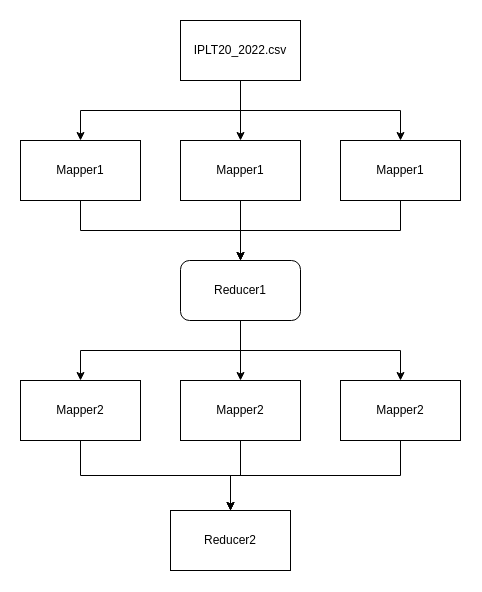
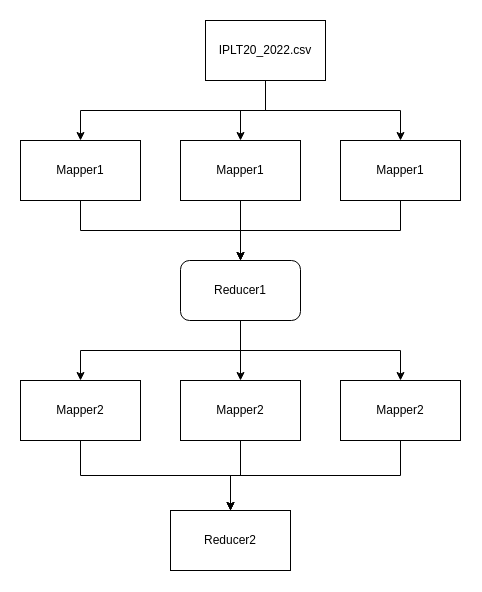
  <mxCell id="0" />
  <mxCell id="1" parent="0" />
  <mxCell id="2" style="edgeStyle=orthogonalEdgeStyle;rounded=0;orthogonalLoop=1;jettySize=auto;html=1;exitX=0.5;exitY=1;exitDx=0;exitDy=0;entryX=0.5;entryY=0;entryDx=0;entryDy=0;" parent="1" source="5" target="7" edge="1"><mxGeometry relative="1" as="geometry" /></mxCell>
  <mxCell id="3" style="edgeStyle=orthogonalEdgeStyle;rounded=0;orthogonalLoop=1;jettySize=auto;html=1;exitX=0.5;exitY=1;exitDx=0;exitDy=0;entryX=0.5;entryY=0;entryDx=0;entryDy=0;" parent="1" source="5" target="11" edge="1"><mxGeometry relative="1" as="geometry" /></mxCell>
  <mxCell id="4" style="edgeStyle=orthogonalEdgeStyle;rounded=0;orthogonalLoop=1;jettySize=auto;html=1;exitX=0.5;exitY=1;exitDx=0;exitDy=0;" parent="1" source="5" target="9" edge="1"><mxGeometry relative="1" as="geometry" /></mxCell>
- <mxCell id="5" value="IPLT20_2022.csv" style="rounded=0;whiteSpace=wrap;html=1;" parent="1" vertex="1"><mxGeometry x="180" y="20" width="120" height="60" as="geometry" /></mxCell>
+ <mxCell id="5" value="IPLT20_2022.csv" style="rounded=0;whiteSpace=wrap;html=1;" parent="1" vertex="1"><mxGeometry x="205" y="20" width="120" height="60" as="geometry" /></mxCell>
  <mxCell id="6" style="edgeStyle=orthogonalEdgeStyle;rounded=0;orthogonalLoop=1;jettySize=auto;html=1;exitX=0.5;exitY=1;exitDx=0;exitDy=0;entryX=0.5;entryY=0;entryDx=0;entryDy=0;" parent="1" source="7" target="15" edge="1"><mxGeometry relative="1" as="geometry" /></mxCell>
  <mxCell id="7" value="Mapper1" style="rounded=0;whiteSpace=wrap;html=1;" parent="1" vertex="1"><mxGeometry x="20" y="140" width="120" height="60" as="geometry" /></mxCell>
  <mxCell id="8" style="edgeStyle=orthogonalEdgeStyle;rounded=0;orthogonalLoop=1;jettySize=auto;html=1;exitX=0.5;exitY=1;exitDx=0;exitDy=0;entryX=0.5;entryY=0;entryDx=0;entryDy=0;" parent="1" source="9" target="15" edge="1"><mxGeometry relative="1" as="geometry" /></mxCell>
  <mxCell id="9" value="Mapper1" style="rounded=0;whiteSpace=wrap;html=1;" parent="1" vertex="1"><mxGeometry x="180" y="140" width="120" height="60" as="geometry" /></mxCell>
  <mxCell id="10" style="edgeStyle=orthogonalEdgeStyle;rounded=0;orthogonalLoop=1;jettySize=auto;html=1;exitX=0.5;exitY=1;exitDx=0;exitDy=0;entryX=0.5;entryY=0;entryDx=0;entryDy=0;" parent="1" source="11" target="15" edge="1"><mxGeometry relative="1" as="geometry" /></mxCell>
  <mxCell id="11" value="Mapper1" style="rounded=0;whiteSpace=wrap;html=1;" parent="1" vertex="1"><mxGeometry x="340" y="140" width="120" height="60" as="geometry" /></mxCell>
  <mxCell id="12" style="edgeStyle=orthogonalEdgeStyle;rounded=0;orthogonalLoop=1;jettySize=auto;html=1;exitX=0.5;exitY=1;exitDx=0;exitDy=0;entryX=0.5;entryY=0;entryDx=0;entryDy=0;" parent="1" source="15" target="19" edge="1"><mxGeometry relative="1" as="geometry" /></mxCell>
  <mxCell id="13" style="edgeStyle=orthogonalEdgeStyle;rounded=0;orthogonalLoop=1;jettySize=auto;html=1;exitX=0.5;exitY=1;exitDx=0;exitDy=0;entryX=0.5;entryY=0;entryDx=0;entryDy=0;" parent="1" source="15" target="17" edge="1"><mxGeometry relative="1" as="geometry" /></mxCell>
  <mxCell id="14" style="edgeStyle=orthogonalEdgeStyle;rounded=0;orthogonalLoop=1;jettySize=auto;html=1;exitX=0.5;exitY=1;exitDx=0;exitDy=0;entryX=0.5;entryY=0;entryDx=0;entryDy=0;" parent="1" source="15" target="21" edge="1"><mxGeometry relative="1" as="geometry" /></mxCell>
  <mxCell id="15" value="Reducer1" style="whiteSpace=wrap;html=1;rounded=1;" parent="1" vertex="1"><mxGeometry x="180" y="260" width="120" height="60" as="geometry" /></mxCell>
  <mxCell id="16" style="edgeStyle=orthogonalEdgeStyle;rounded=0;orthogonalLoop=1;jettySize=auto;html=1;exitX=0.5;exitY=1;exitDx=0;exitDy=0;entryX=0.5;entryY=0;entryDx=0;entryDy=0;" parent="1" source="17" target="22" edge="1"><mxGeometry relative="1" as="geometry" /></mxCell>
  <mxCell id="17" value="Mapper2" style="rounded=0;whiteSpace=wrap;html=1;" parent="1" vertex="1"><mxGeometry x="20" y="380" width="120" height="60" as="geometry" /></mxCell>
  <mxCell id="18" style="edgeStyle=orthogonalEdgeStyle;rounded=0;orthogonalLoop=1;jettySize=auto;html=1;exitX=0.5;exitY=1;exitDx=0;exitDy=0;entryX=0.5;entryY=0;entryDx=0;entryDy=0;" parent="1" source="19" target="22" edge="1"><mxGeometry relative="1" as="geometry" /></mxCell>
  <mxCell id="19" value="Mapper2" style="rounded=0;whiteSpace=wrap;html=1;" parent="1" vertex="1"><mxGeometry x="180" y="380" width="120" height="60" as="geometry" /></mxCell>
  <mxCell id="20" style="edgeStyle=orthogonalEdgeStyle;rounded=0;orthogonalLoop=1;jettySize=auto;html=1;exitX=0.5;exitY=1;exitDx=0;exitDy=0;" parent="1" source="21" target="22" edge="1"><mxGeometry relative="1" as="geometry" /></mxCell>
  <mxCell id="21" value="Mapper2" style="rounded=0;whiteSpace=wrap;html=1;" parent="1" vertex="1"><mxGeometry x="340" y="380" width="120" height="60" as="geometry" /></mxCell>
  <mxCell id="22" value="Reducer2" style="rounded=0;whiteSpace=wrap;html=1;" parent="1" vertex="1"><mxGeometry x="170" y="510" width="120" height="60" as="geometry" /></mxCell>
